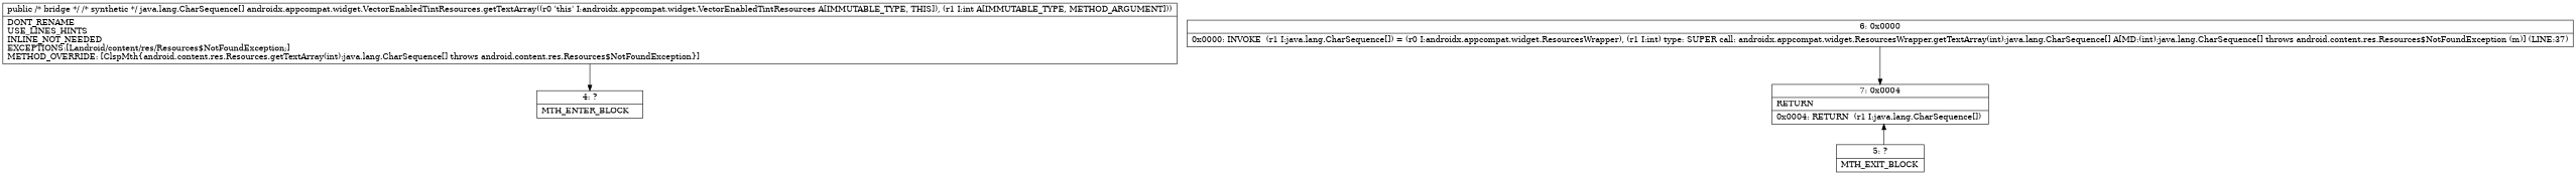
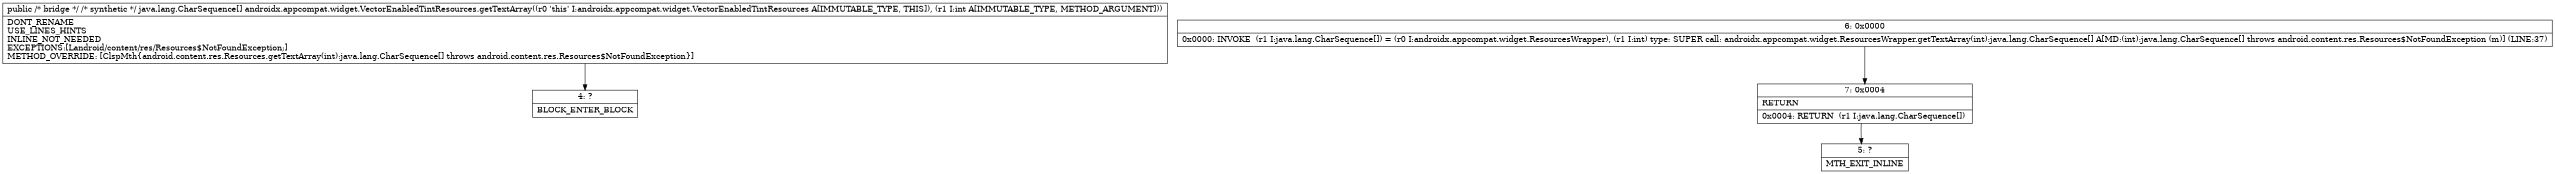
  digraph {
    node [shape=record]
-   n1 [label="{4\:\ ?|MTH_ENTER_BLOCK\l}"]
+   n1 [label="{4\:\ ?|BLOCK_ENTER_BLOCK\l}"]
    n2 [label="{6\:\ 0x0000|0x0000: INVOKE  (r1 I:java.lang.CharSequence[]) = (r0 I:androidx.appcompat.widget.ResourcesWrapper), (r1 I:int) type: SUPER call: androidx.appcompat.widget.ResourcesWrapper.getTextArray(int):java.lang.CharSequence[] A[MD:(int):java.lang.CharSequence[] throws android.content.res.Resources$NotFoundException (m)] (LINE:37)\l}"]
    n3 [label="{7\:\ 0x0004|RETURN\l|0x0004: RETURN  (r1 I:java.lang.CharSequence[]) \l}"]
-   n4 [label="{5\:\ ?|MTH_EXIT_BLOCK\l}"]
+   n4 [label="{5\:\ ?|MTH_EXIT_INLINE\l}"]
    n5 [label="{public \/* bridge *\/ \/* synthetic *\/ java.lang.CharSequence[] androidx.appcompat.widget.VectorEnabledTintResources.getTextArray((r0 'this' I:androidx.appcompat.widget.VectorEnabledTintResources A[IMMUTABLE_TYPE, THIS]), (r1 I:int A[IMMUTABLE_TYPE, METHOD_ARGUMENT]))  | DONT_RENAME\lUSE_LINES_HINTS\lINLINE_NOT_NEEDED\lEXCEPTIONS:[Landroid\/content\/res\/Resources$NotFoundException;]\lMETHOD_OVERRIDE: [ClspMth\{android.content.res.Resources.getTextArray(int):java.lang.CharSequence[] throws android.content.res.Resources$NotFoundException\}]\l}"]
    n2 -> n3
-   n4 -> n3
+   n3 -> n4
    n5 -> n1
  }
